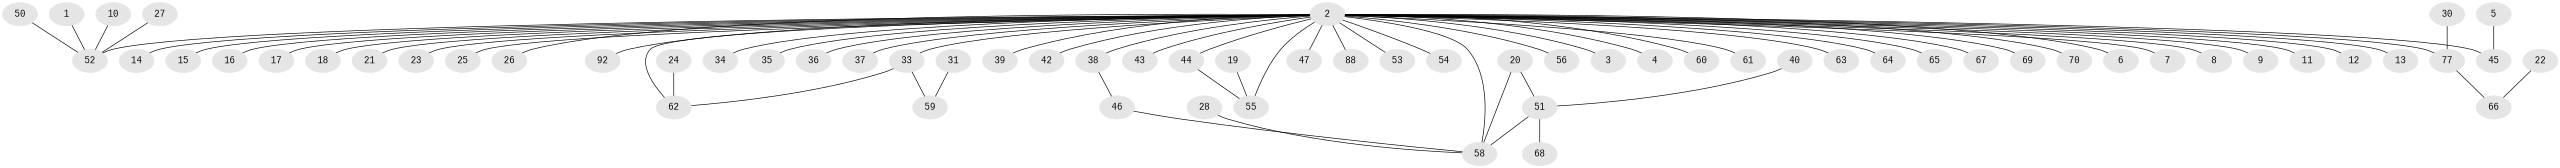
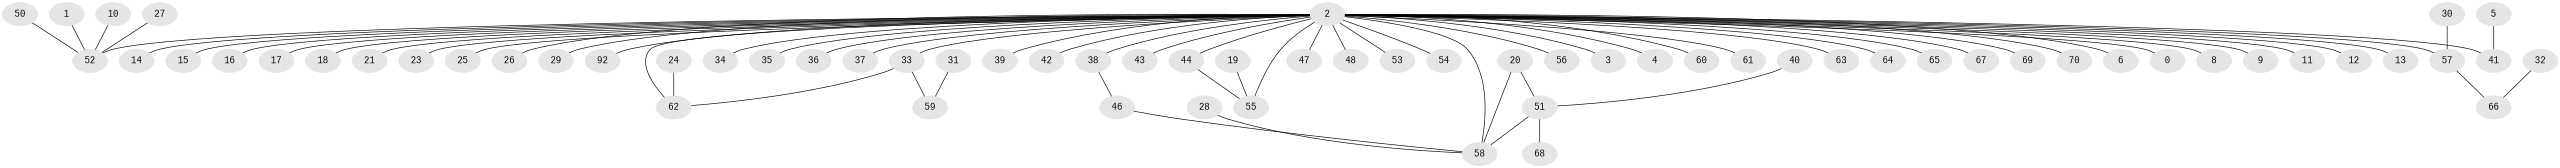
  graph {
    fontname="Liberation Mono"
    node [color=gray90 fontname="Liberation Mono" style=filled]
    edge [fontname="Liberation Mono" weight=1.0]
    1
    52
    2
    3
    4
    6
-   7
+   7 [label=0]
    8
    9
    11
    12
    13
    14
    15
    16
    17
    18
    21
    23
    25
    26
+   29
    n23 [label=92]
    33
    34
    35
    36
    37
    38
    39
    42
    43
    44
-   45
+   45 [label=41]
    47
-   48 [label=88]
+   48
    53
    54
    55
    56
-   57 [label=77]
+   57
    58
    60
    61
    62
    63
    64
    65
    67
    69
    70
    59
    46
    66
    5
    10
    19
    20
    51
    68
-   22
+   22 [label=32]
    24
    27
    28
    30
    31
    40
    50
    1 -- 52
    2 -- 52
    2 -- 3
    2 -- 4
    2 -- 6
    2 -- 7
    2 -- 8
    2 -- 9
    2 -- 11
    2 -- 12
    2 -- 13
    2 -- 14
    2 -- 15
    2 -- 16
    2 -- 17
    2 -- 18
    2 -- 21
    2 -- 23
    2 -- 25
    2 -- 26
+   2 -- 29
    2 -- n23
    2 -- 33
    2 -- 34
    2 -- 35
    2 -- 36
    2 -- 37
    2 -- 38
    2 -- 39
    2 -- 42
    2 -- 43
    2 -- 44
    2 -- 45
    2 -- 47
    2 -- 48
    2 -- 53
    2 -- 54
    2 -- 55
    2 -- 56 [weight=2.0]
    2 -- 57
    2 -- 58
    2 -- 60
    2 -- 61
    2 -- 62
    2 -- 63
    2 -- 64
    2 -- 65
    2 -- 67
    2 -- 69
    2 -- 70
    33 -- 62
    33 -- 59
    38 -- 46
    44 -- 55
    57 -- 66
    46 -- 58
    5 -- 45
    10 -- 52
    19 -- 55
    20 -- 58
    20 -- 51
    51 -- 58
    51 -- 68
    22 -- 66
    24 -- 62
    27 -- 52
    28 -- 58
    30 -- 57
    31 -- 59
    40 -- 51
    50 -- 52
  }
